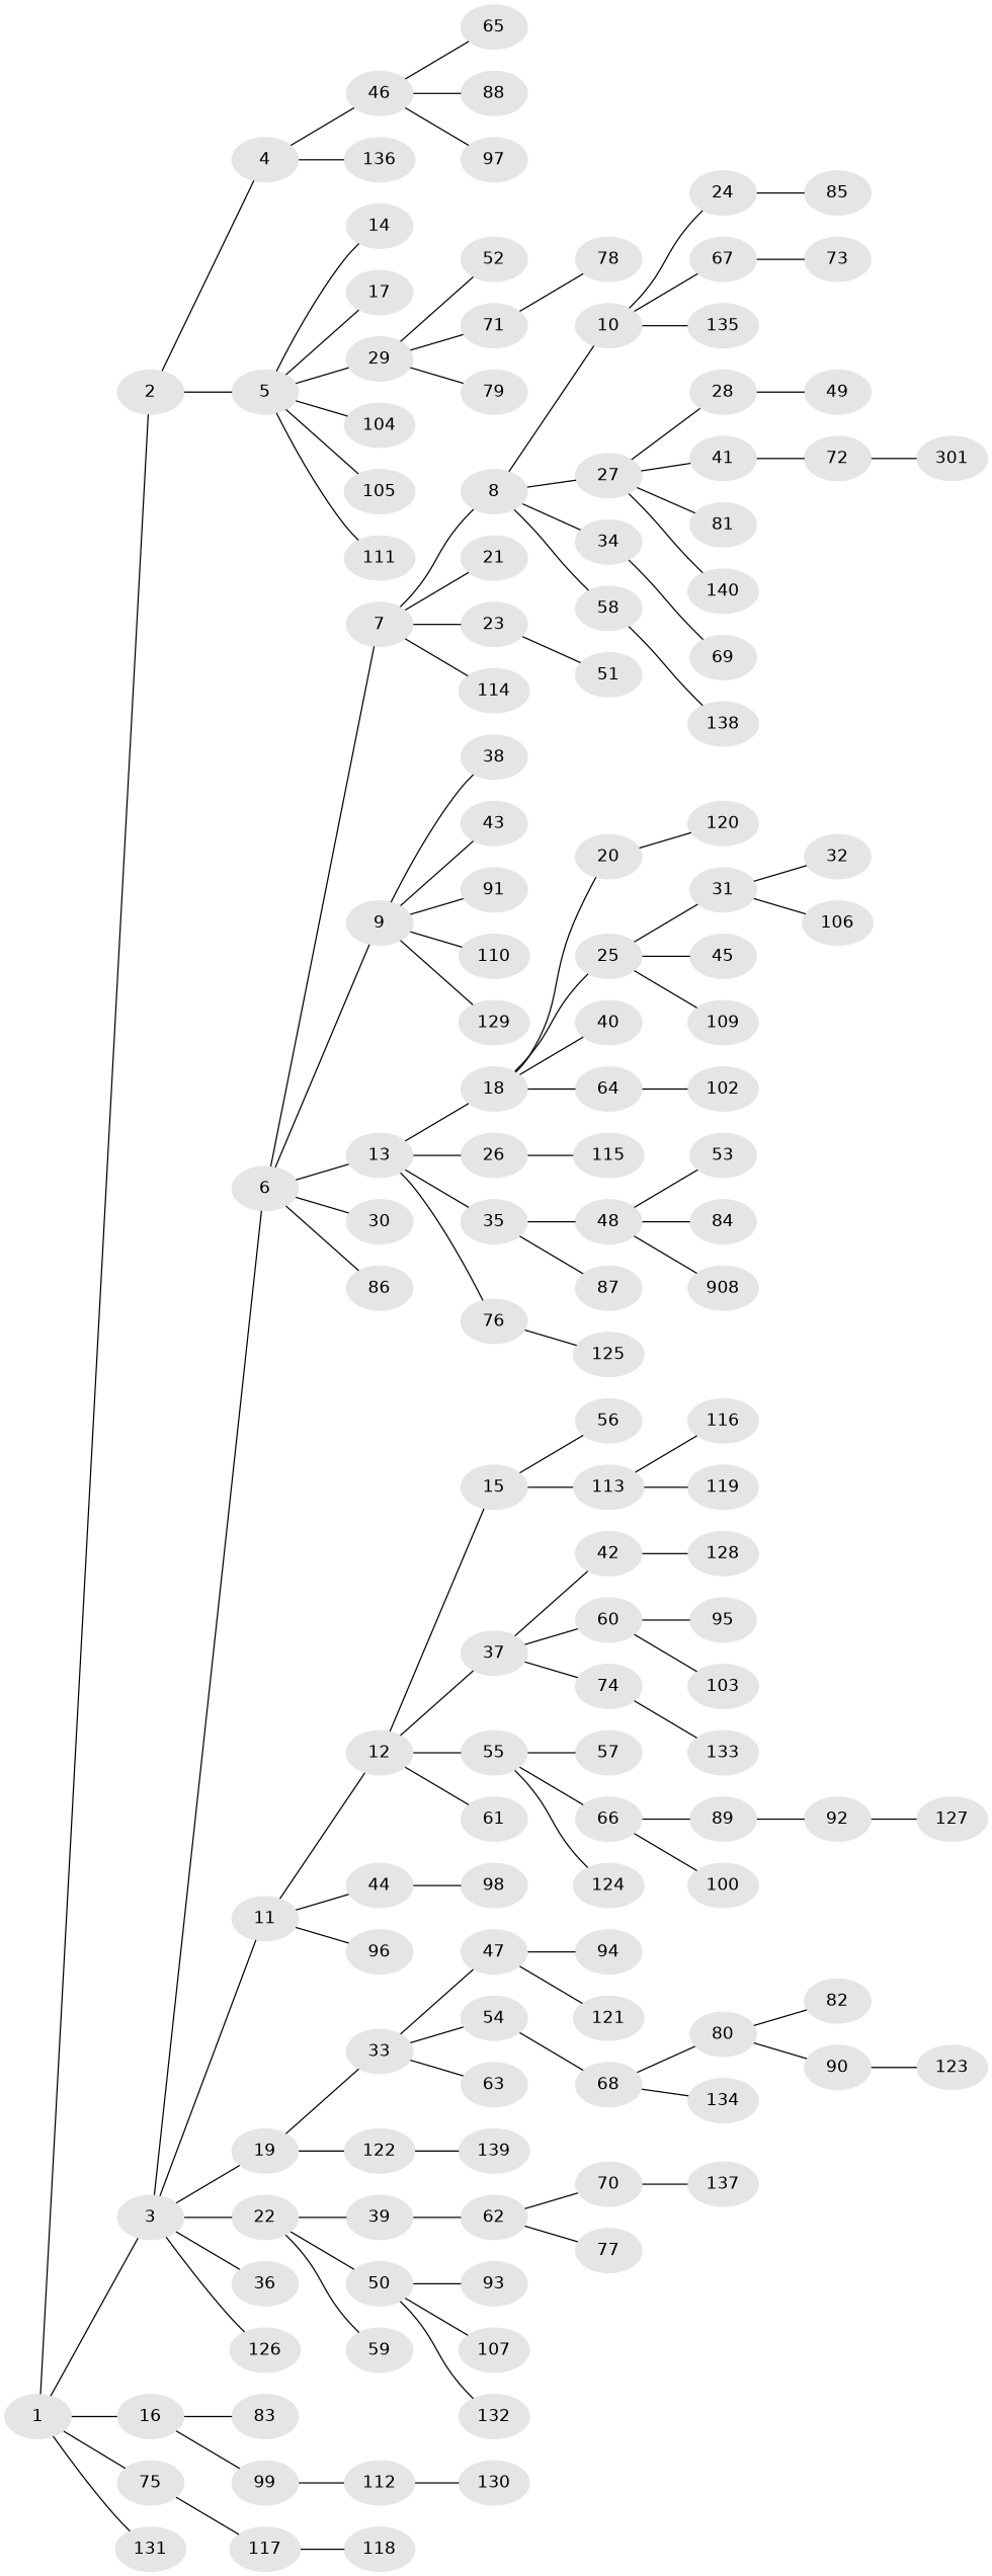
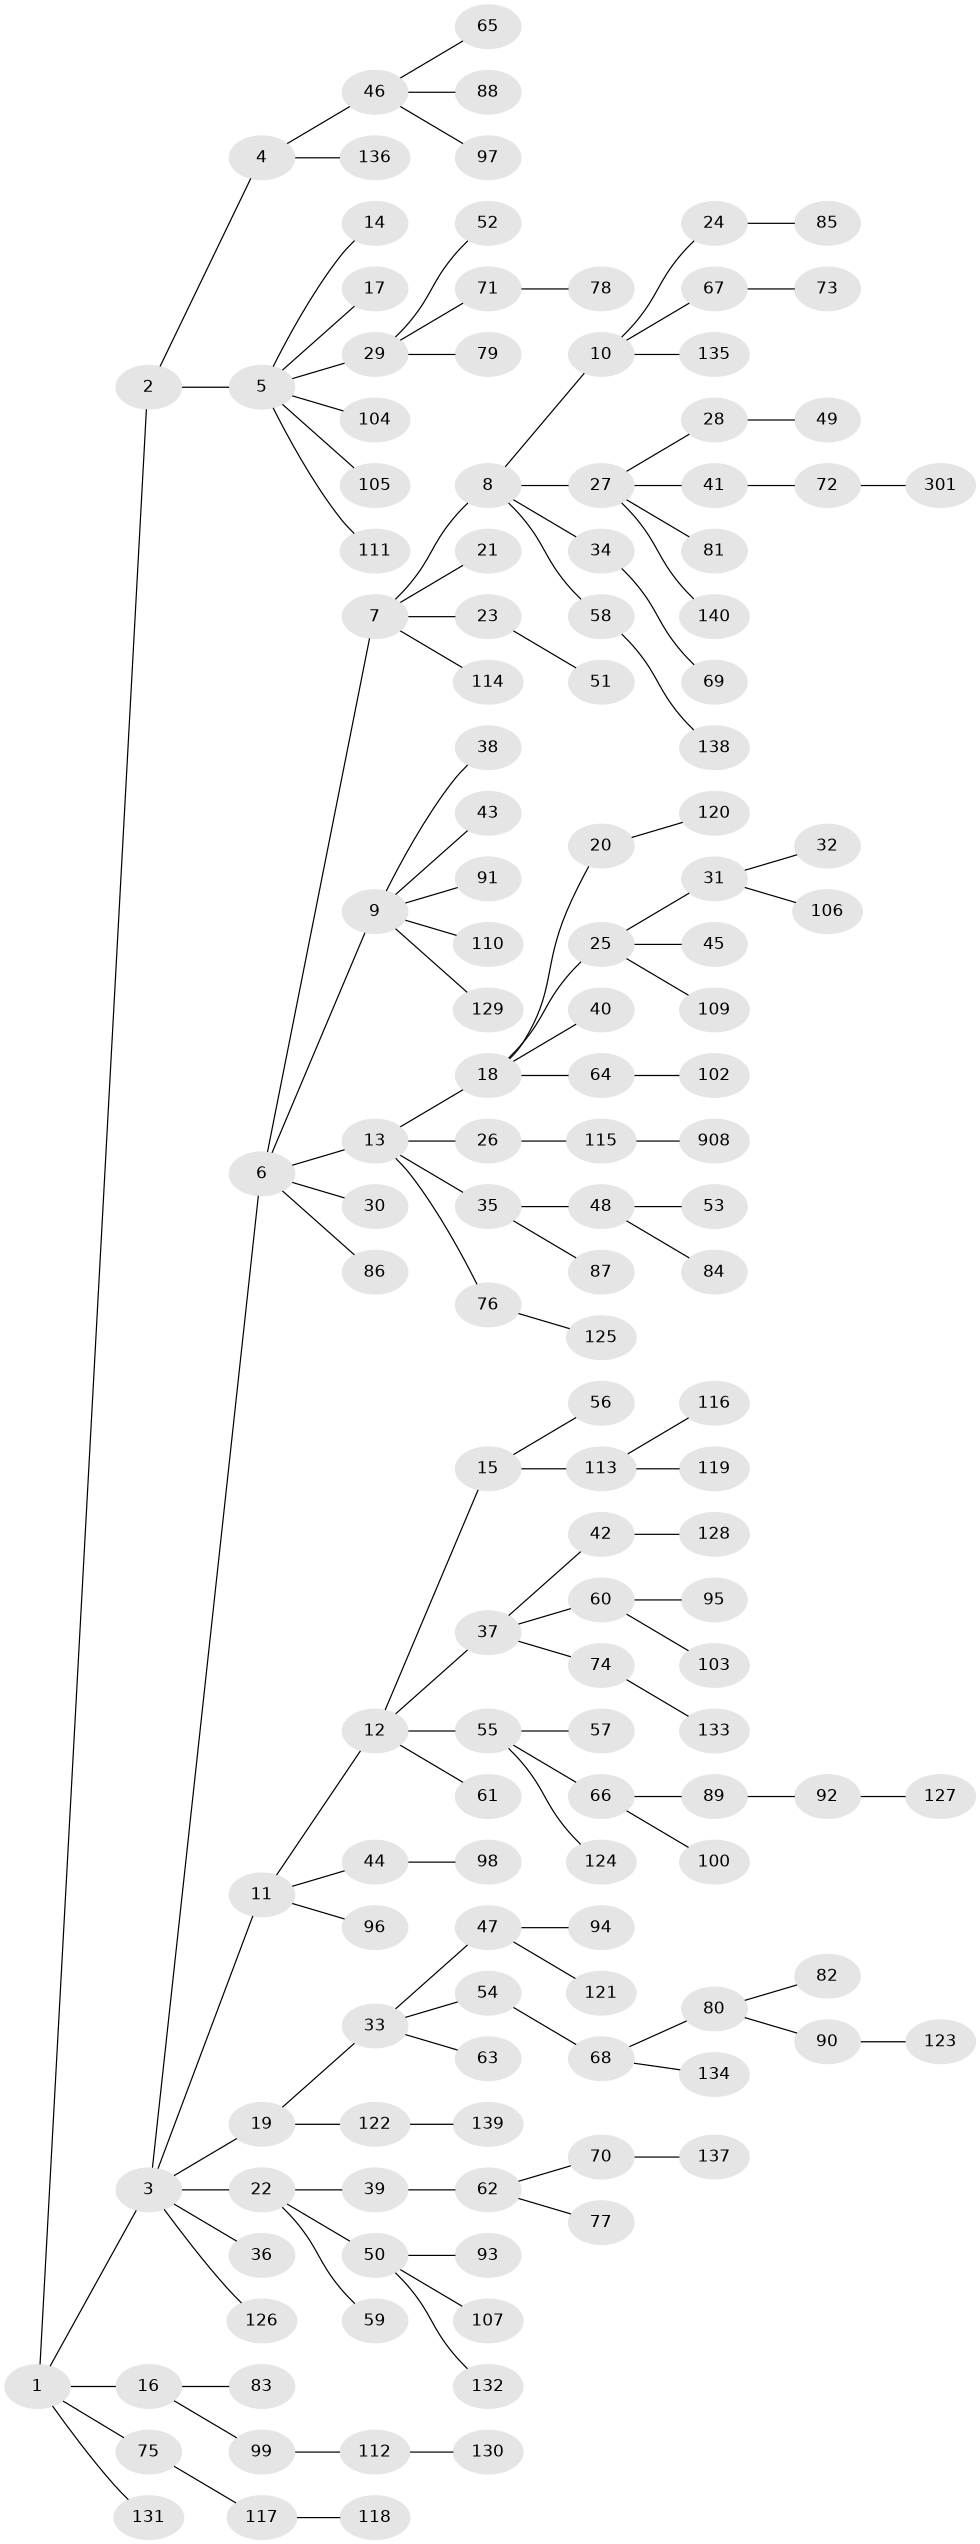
  graph {
    fontname="DejaVu Sans"
    rankdir=LR
    node [color=gray90 fontname="DejaVu Sans" style=filled]
    edge [fontname="DejaVu Sans"]
    1
    2
    3
    16
    75
    131
    4
    5
    6
    11
    19
    22
    36
    126
    83
    99
    117
    46
    136
    14
    17
    29
    104
    105
    111
    7
    9
    13
    30
    86
    12
    44
    96
    33
    122
    39
    50
    59
    65
    88
    97
    52
    71
    79
    8
    21
    23
    114
    38
    43
    91
    110
    129
    18
    26
    35
    76
    10
    27
    34
    58
    51
    24
    67
    135
    28
    41
    81
    140
    69
    138
    85
    73
    15
    37
    55
    61
    98
    56
    113
    42
    60
    74
    57
    66
    124
    20
    25
    40
    64
    115
    48
    87
    125
    116
    119
    112
    120
    31
    45
    109
    102
    47
    54
    63
    139
    62
    93
    107
    132
    32
    106
    49
    72
    78
    94
    121
    68
    53
    84
    n121 [label=908]
    128
    95
    103
    133
    70
    77
    n128 [label=301]
    80
    134
    89
    100
    137
    92
    82
    90
    118
    123
    127
    130
    1 -- 2
    1 -- 3
    1 -- 16
    1 -- 75
    1 -- 131
    2 -- 4
    2 -- 5
    3 -- 6
    3 -- 11
    3 -- 19
    3 -- 22
    3 -- 36
    3 -- 126
    16 -- 83
    16 -- 99
    75 -- 117
    4 -- 46
    4 -- 136
    5 -- 14
    5 -- 17
    5 -- 29
    5 -- 104
    5 -- 105
    5 -- 111
    6 -- 7
    6 -- 9
    6 -- 13
    6 -- 30
    6 -- 86
    11 -- 12
    11 -- 44
    11 -- 96
    19 -- 33
    19 -- 122
    22 -- 39
    22 -- 50
    22 -- 59
    99 -- 112
    117 -- 118
    46 -- 65
    46 -- 88
    46 -- 97
    29 -- 52
    29 -- 71
    29 -- 79
    7 -- 8
    7 -- 21
    7 -- 23
    7 -- 114
    9 -- 38
    9 -- 43
    9 -- 91
    9 -- 110
    9 -- 129
    13 -- 18
    13 -- 26
    13 -- 35
    13 -- 76
    12 -- 15
    12 -- 37
    12 -- 55
    12 -- 61
    44 -- 98
    33 -- 47
    33 -- 54
    33 -- 63
    122 -- 139
    39 -- 62
    50 -- 93
    50 -- 107
    50 -- 132
    71 -- 78
    8 -- 10
    8 -- 27
    8 -- 34
    8 -- 58
    23 -- 51
    18 -- 20
    18 -- 25
    18 -- 40
    18 -- 64
    26 -- 115
    35 -- 48
    35 -- 87
    76 -- 125
    10 -- 24
    10 -- 67
    10 -- 135
    27 -- 28
    27 -- 41
    27 -- 81
    27 -- 140
    34 -- 69
    58 -- 138
    24 -- 85
    67 -- 73
    28 -- 49
    41 -- 72
    15 -- 56
    15 -- 113
    37 -- 42
    37 -- 60
    37 -- 74
    55 -- 57
    55 -- 66
    55 -- 124
    113 -- 116
    113 -- 119
    42 -- 128
    60 -- 95
    60 -- 103
    74 -- 133
    66 -- 89
    66 -- 100
    20 -- 120
    25 -- 31
    25 -- 45
    25 -- 109
    64 -- 102
    48 -- 53
    48 -- 84
-   48 -- n121
+   115 -- n121
    112 -- 130
    31 -- 32
    31 -- 106
    47 -- 94
    47 -- 121
    54 -- 68
    62 -- 70
    62 -- 77
    72 -- n128
    68 -- 80
    68 -- 134
    70 -- 137
    80 -- 82
    80 -- 90
    89 -- 92
    92 -- 127
    90 -- 123
  }
